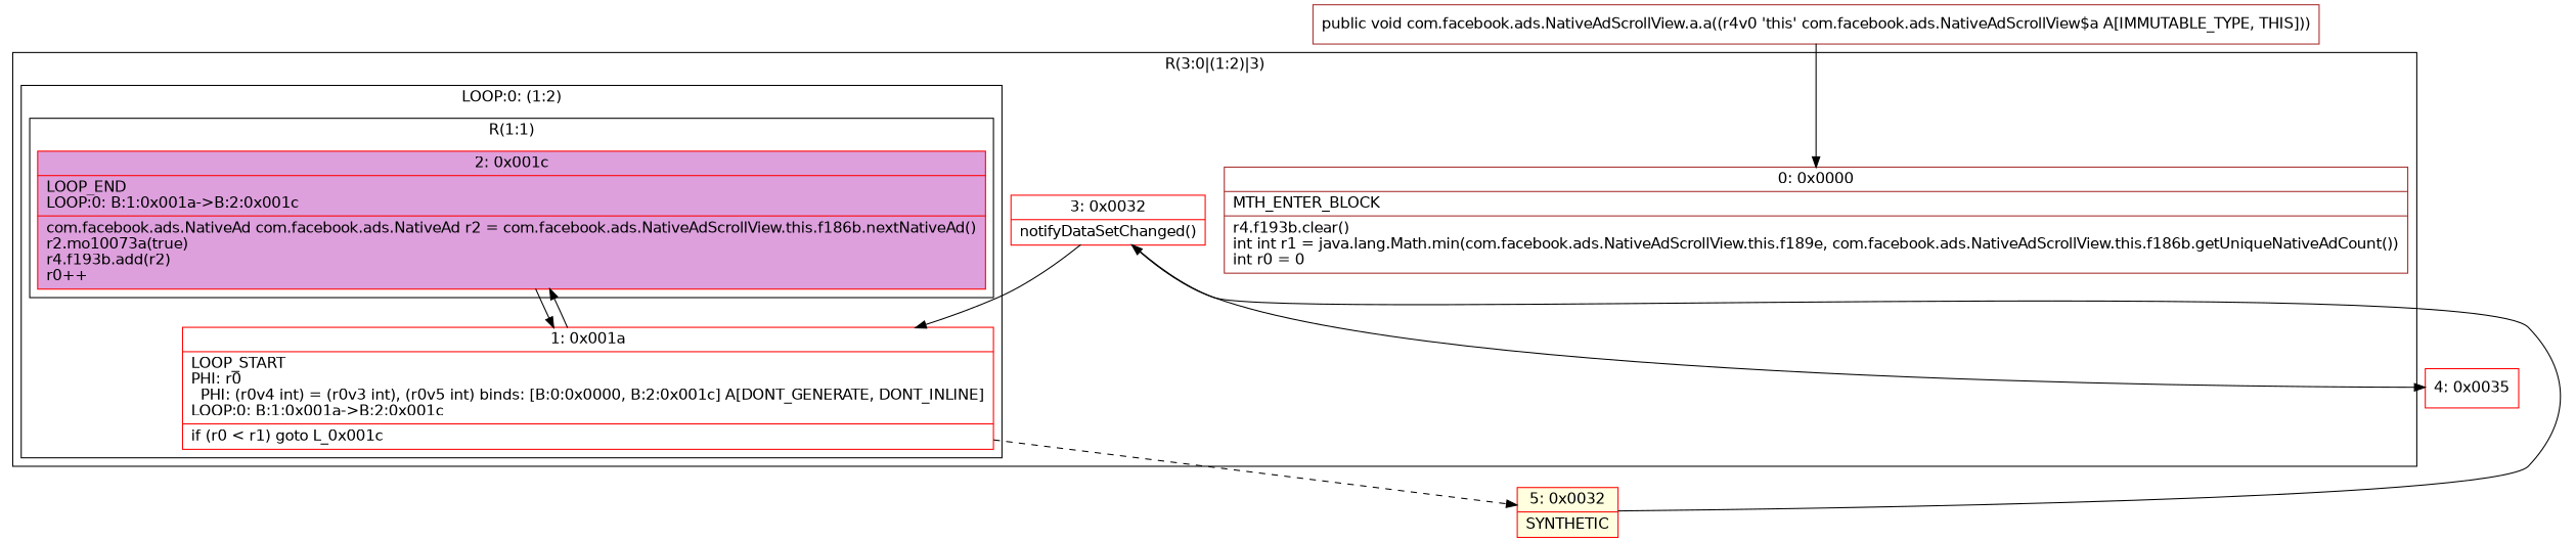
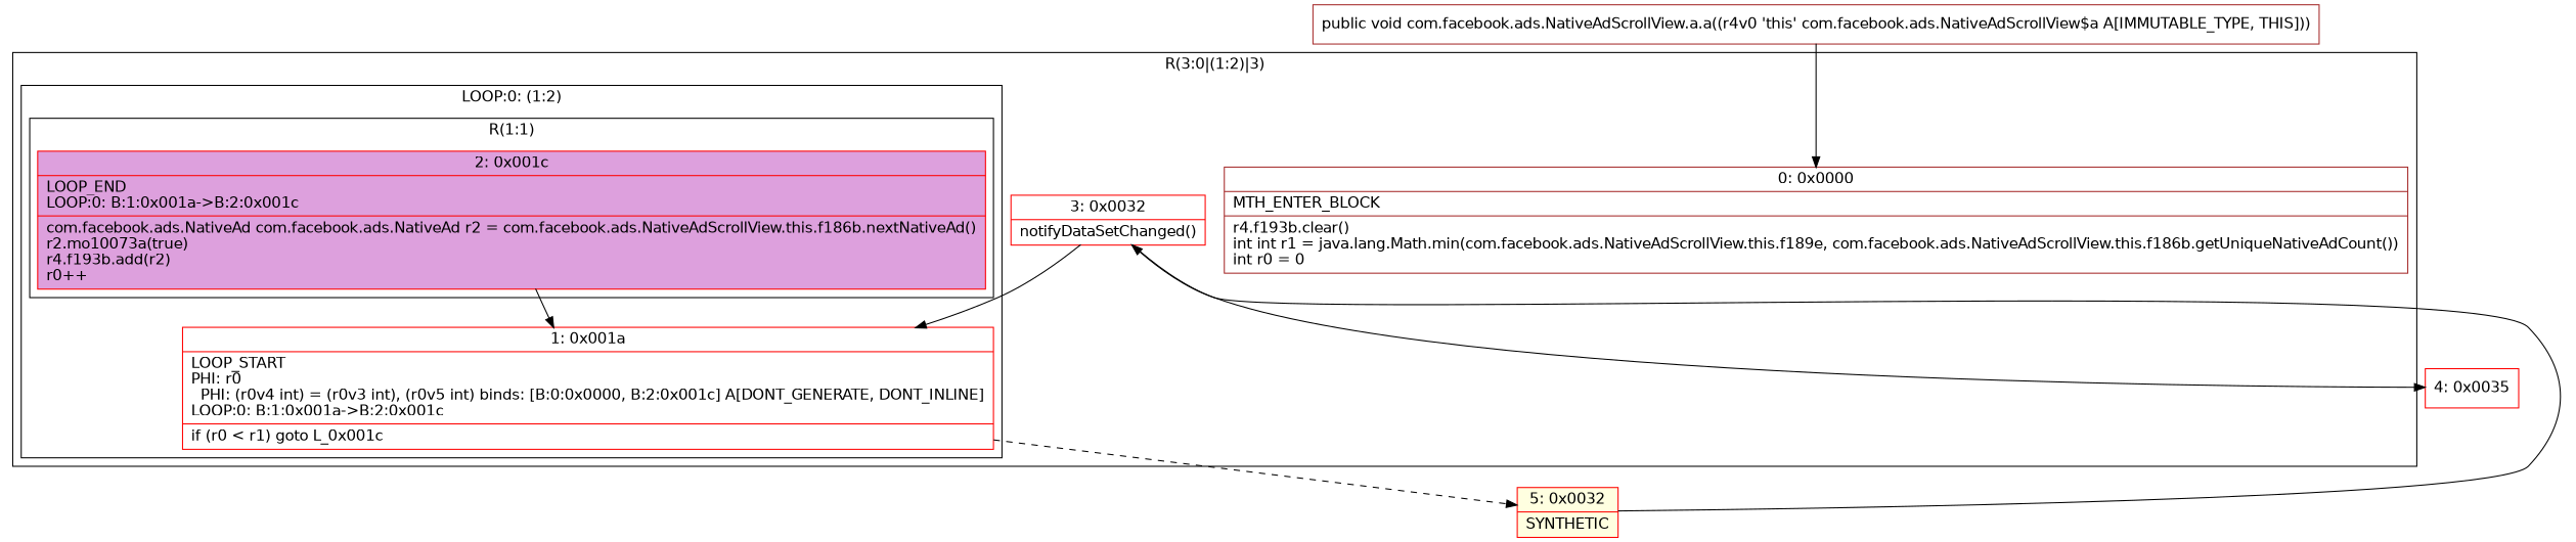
  digraph {
    fontname="DejaVu Sans"
    node [color=red fillcolor=white fontname="DejaVu Sans" shape=record style=filled]
    edge [fontname="DejaVu Sans"]
    n1 [fillcolor=plum label="{2\:\ 0x001c|LOOP_END\lLOOP:0: B:1:0x001a\-\>B:2:0x001c\l|com.facebook.ads.NativeAd com.facebook.ads.NativeAd r2 = com.facebook.ads.NativeAdScrollView.this.f186b.nextNativeAd()\lr2.mo10073a(true)\lr4.f193b.add(r2)\lr0++\l}"]
    n2 [label="{1\:\ 0x001a|LOOP_START\lPHI: r0 \l  PHI: (r0v4 int) = (r0v3 int), (r0v5 int) binds: [B:0:0x0000, B:2:0x001c] A[DONT_GENERATE, DONT_INLINE]\lLOOP:0: B:1:0x001a\-\>B:2:0x001c\l|if (r0 \< r1) goto L_0x001c\l}"]
    n3 [color=brown label="{0\:\ 0x0000|MTH_ENTER_BLOCK\l|r4.f193b.clear()\lint int r1 = java.lang.Math.min(com.facebook.ads.NativeAdScrollView.this.f189e, com.facebook.ads.NativeAdScrollView.this.f186b.getUniqueNativeAdCount())\lint r0 = 0\l}"]
    n4 [label="{3\:\ 0x0032|notifyDataSetChanged()\l}"]
    n5 [fillcolor=lightyellow label="{5\:\ 0x0032|SYNTHETIC\l}"]
    n6 [label="{4\:\ 0x0035}"]
    n7 [color=brown label="{public void com.facebook.ads.NativeAdScrollView.a.a((r4v0 'this' com.facebook.ads.NativeAdScrollView$a A[IMMUTABLE_TYPE, THIS])) }"]
    subgraph cluster_1 {
      label="R(3:0|(1:2)|3)"
      n3
      n4
      subgraph cluster_2 {
        label="LOOP:0: (1:2)"
        n2
        subgraph cluster_3 {
          label="R(1:1)"
          n1
        }
      }
    }
    n1 -> n2
-   n2 -> n1
    n2 -> n5 [style=dashed]
    n4 -> n2
    n4 -> n6
    n5 -> n4
    n7 -> n3
  }
